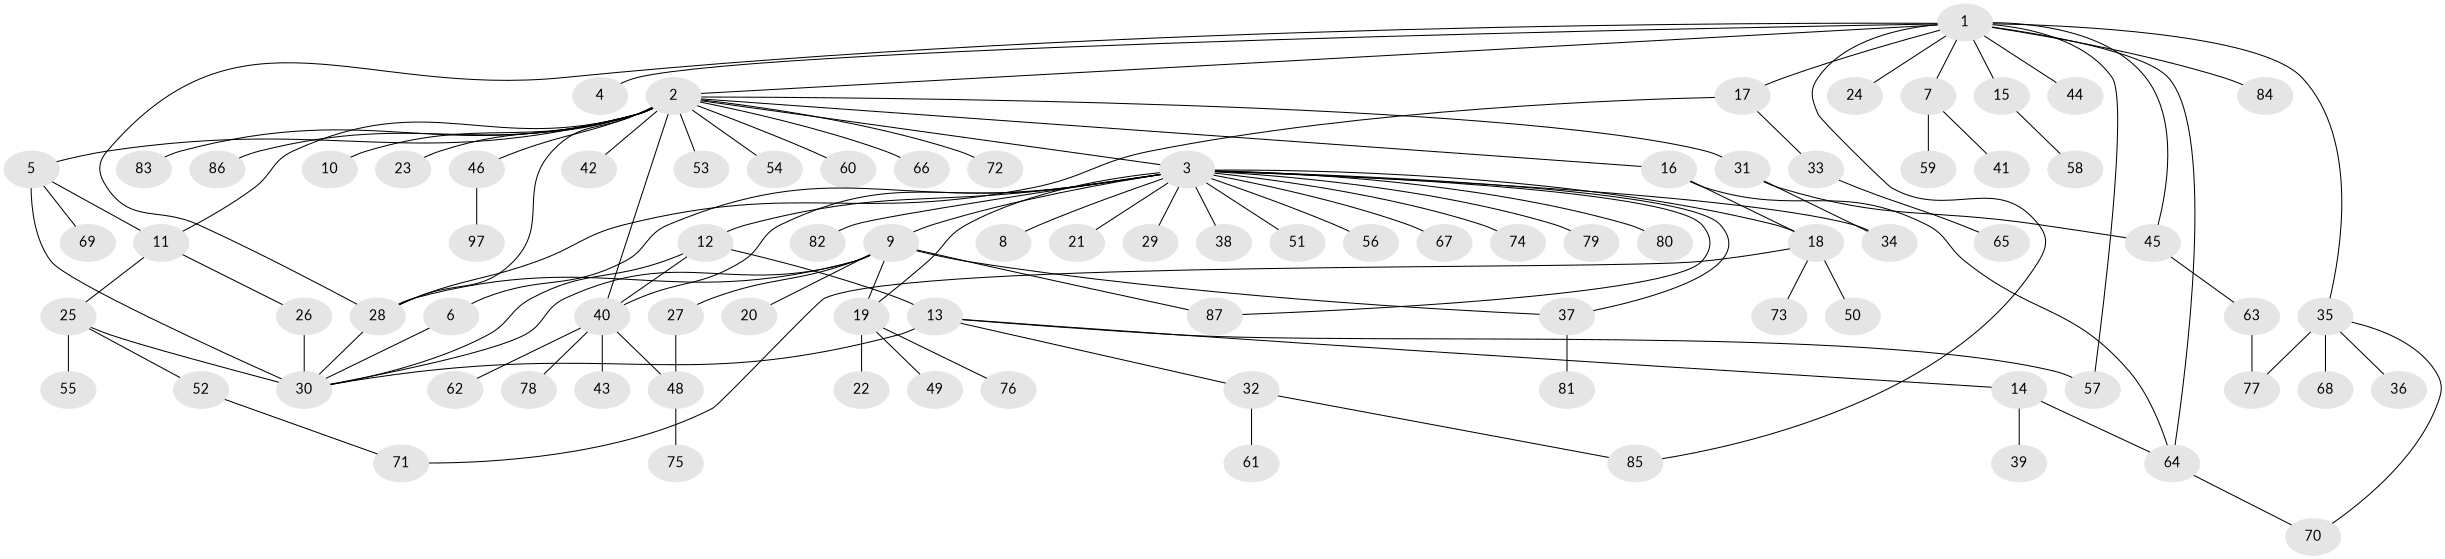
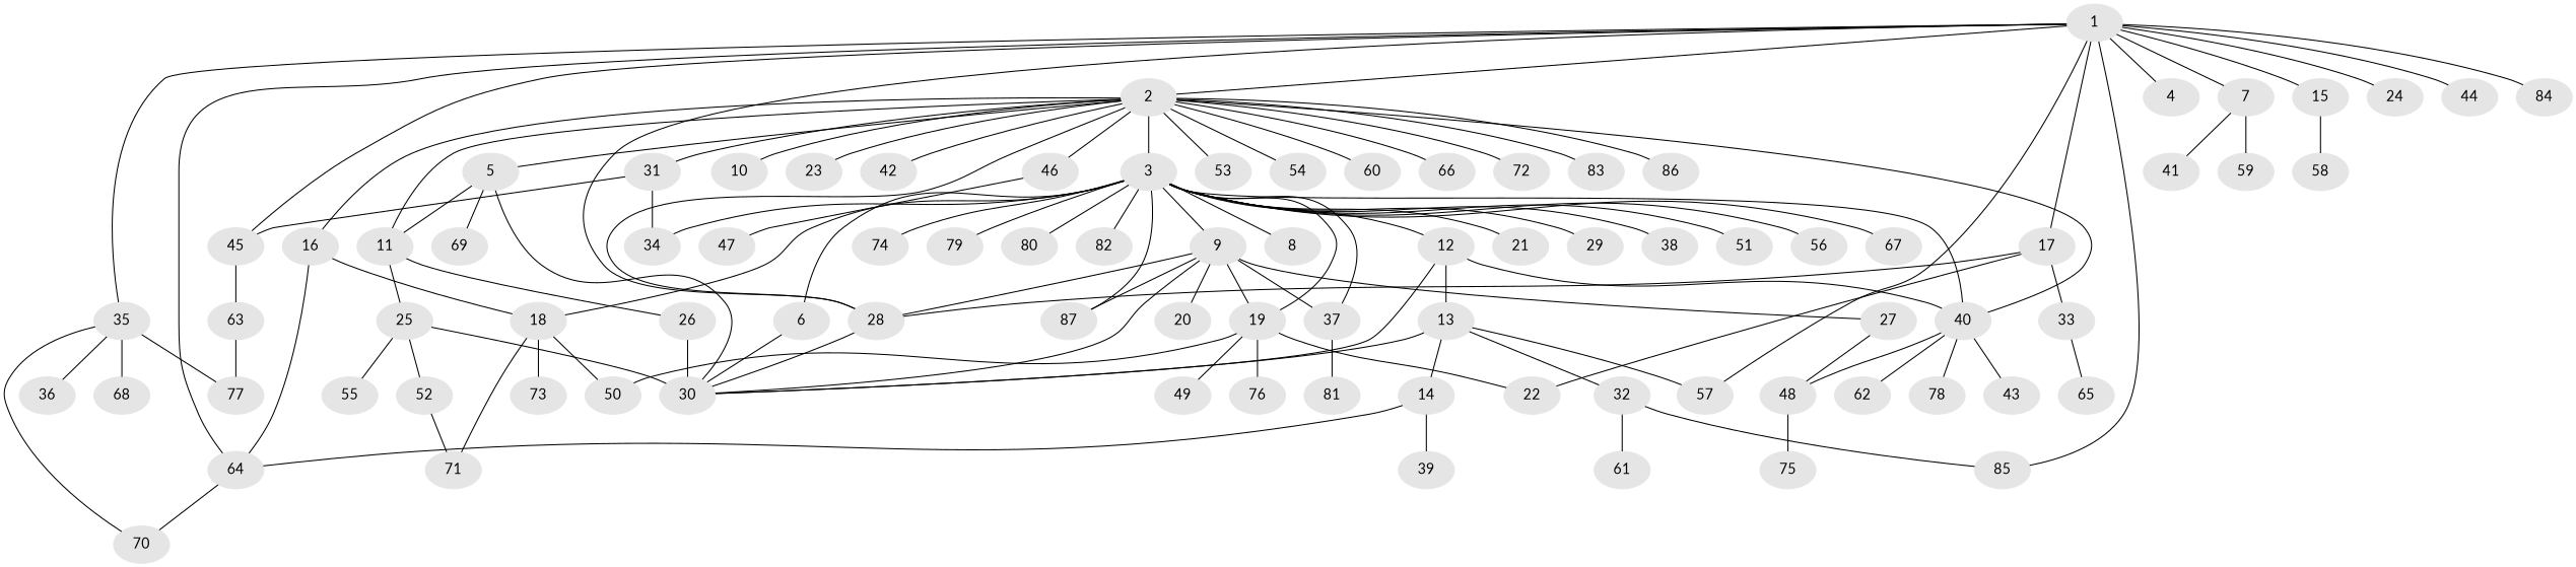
  graph {
    fontname=Lato
    node [color=gray90 fontname=Lato style=filled]
    edge [fontname=Lato weight=1.0]
    1
    2
    4
    7
    15
    17
    24
    28
    35
    44
    45
    57
    64
    84
    85
    3
    5
    10
    11
    16
    23
    31
    40
    42
    46
    53
    54
    60
    66
    72
    83
    86
    41
    59
    58
    22
    33
    30
    36
    68
    70
    77
    63
    6
    8
    9
    12
    18
    19
    21
    29
    34
    37
    38
    51
    56
    67
    74
    79
    80
    82
    87
    69
    25
    26
    48
    43
    62
    78
-   47 [label=97]
+   47
    20
    27
    13
    50
    71
    73
    49
    76
    81
    52
    55
    14
    32
    39
    61
    65
    75
    1 -- 2
    1 -- 4
    1 -- 7
    1 -- 15
    1 -- 17
    1 -- 24
    1 -- 28
    1 -- 35
    1 -- 44
    1 -- 45
    1 -- 57
    1 -- 64
    1 -- 84
    1 -- 85
    2 -- 28
    2 -- 3
    2 -- 5
    2 -- 10
    2 -- 11
    2 -- 16
    2 -- 23
    2 -- 31
    2 -- 40
    2 -- 42
    2 -- 46
    2 -- 53
    2 -- 54
    2 -- 60
    2 -- 66
    2 -- 72
    2 -- 83
    2 -- 86
    7 -- 41
    7 -- 59
    15 -- 58
    17 -- 28
+   17 -- 22
    17 -- 33
    28 -- 30
    35 -- 36
    35 -- 68
    35 -- 70
    35 -- 77
    45 -- 63
    64 -- 70
    3 -- 40
    3 -- 6
    3 -- 8
    3 -- 9
    3 -- 12 [weight=2.0]
    3 -- 18
    3 -- 19
    3 -- 21
    3 -- 29
    3 -- 34
    3 -- 37
    3 -- 38
    3 -- 51
    3 -- 56
    3 -- 67
    3 -- 74
    3 -- 79
    3 -- 80
    3 -- 82
    3 -- 87
    5 -- 11
    5 -- 30
    5 -- 69
    11 -- 25
    11 -- 26
    16 -- 64
    16 -- 18
    31 -- 45
    31 -- 34
    40 -- 48
    40 -- 43
    40 -- 62
    40 -- 78
    46 -- 47
    33 -- 65
    63 -- 77
    6 -- 30
    9 -- 28
    9 -- 30
    9 -- 19
    9 -- 37
    9 -- 87
    9 -- 20
    9 -- 27
    12 -- 40
    12 -- 30
    12 -- 13 [weight=10.0]
    18 -- 50
    18 -- 71
    18 -- 73
    19 -- 22
+   19 -- 50
    19 -- 49
    19 -- 76
    37 -- 81
    25 -- 30
    25 -- 52
    25 -- 55
    26 -- 30 [weight=8.0]
    48 -- 75
    27 -- 48
    13 -- 57
    13 -- 30
    13 -- 14
    13 -- 32
    52 -- 71
    14 -- 64
    14 -- 39
    32 -- 85
    32 -- 61
  }
